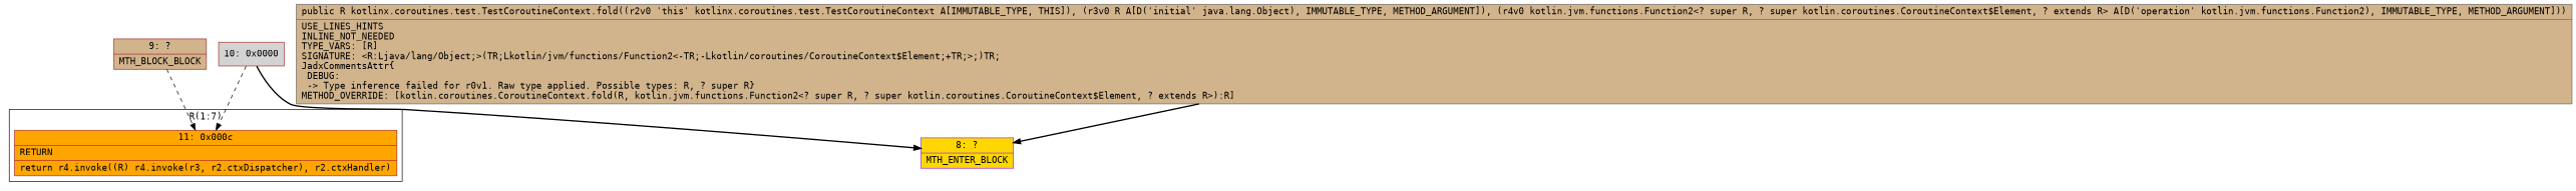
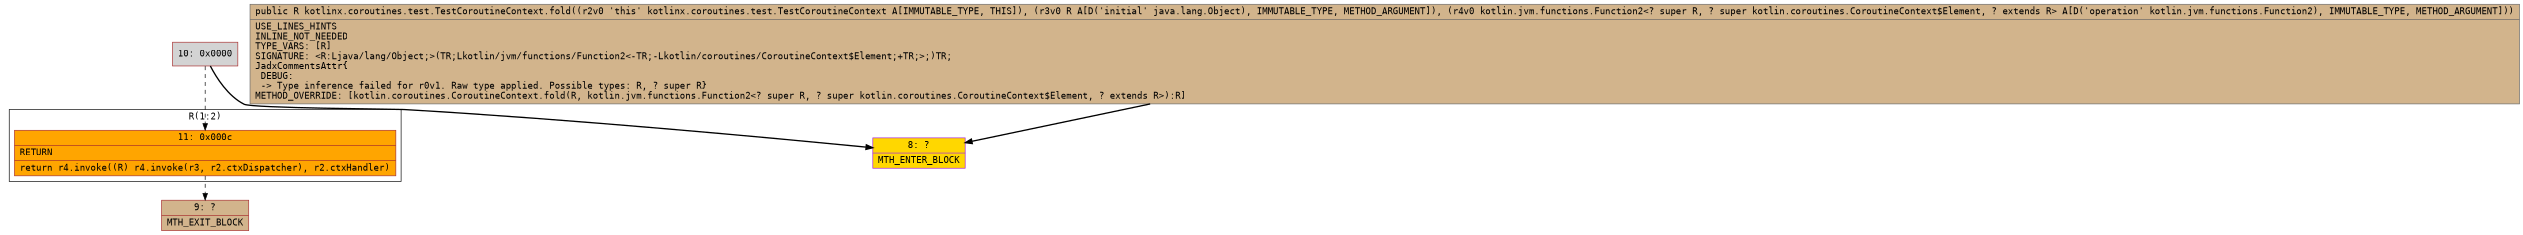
  digraph {
    fontname="DejaVu Sans Mono"
    node [color=brown fillcolor=tan fontname="DejaVu Sans Mono" shape=record style=filled]
    edge [fontname="DejaVu Sans Mono" style=dashed]
    n1 [fillcolor=orange label="{11\:\ 0x000c|RETURN\l|return r4.invoke((R) r4.invoke(r3, r2.ctxDispatcher), r2.ctxHandler)\l}"]
-   n2 [label="{9\:\ ?|MTH_BLOCK_BLOCK\l}"]
+   n2 [label="{9\:\ ?|MTH_EXIT_BLOCK\l}"]
    n3 [color=purple fillcolor=gold label="{8\:\ ?|MTH_ENTER_BLOCK\l}"]
    n4 [fillcolor=lightgrey label="{10\:\ 0x0000}"]
    n5 [color=gray40 label="{public R kotlinx.coroutines.test.TestCoroutineContext.fold((r2v0 'this' kotlinx.coroutines.test.TestCoroutineContext A[IMMUTABLE_TYPE, THIS]), (r3v0 R A[D('initial' java.lang.Object), IMMUTABLE_TYPE, METHOD_ARGUMENT]), (r4v0 kotlin.jvm.functions.Function2\<? super R, ? super kotlin.coroutines.CoroutineContext$Element, ? extends R\> A[D('operation' kotlin.jvm.functions.Function2), IMMUTABLE_TYPE, METHOD_ARGUMENT]))  | USE_LINES_HINTS\lINLINE_NOT_NEEDED\lTYPE_VARS: [R]\lSIGNATURE: \<R:Ljava\/lang\/Object;\>(TR;Lkotlin\/jvm\/functions\/Function2\<\-TR;\-Lkotlin\/coroutines\/CoroutineContext$Element;+TR;\>;)TR;\lJadxCommentsAttr\{\l DEBUG: \l \-\> Type inference failed for r0v1. Raw type applied. Possible types: R, ? super R\}\lMETHOD_OVERRIDE: [kotlin.coroutines.CoroutineContext.fold(R, kotlin.jvm.functions.Function2\<? super R, ? super kotlin.coroutines.CoroutineContext$Element, ? extends R\>):R]\l}"]
    subgraph cluster_1 {
-     label="R(1:7)"
+     label="R(1:2)"
      n1
    }
-   n2 -> n1
+   n1 -> n2
    n4 -> n1
    n4 -> n3 [style=bold]
    n5 -> n3 [style=bold]
  }
